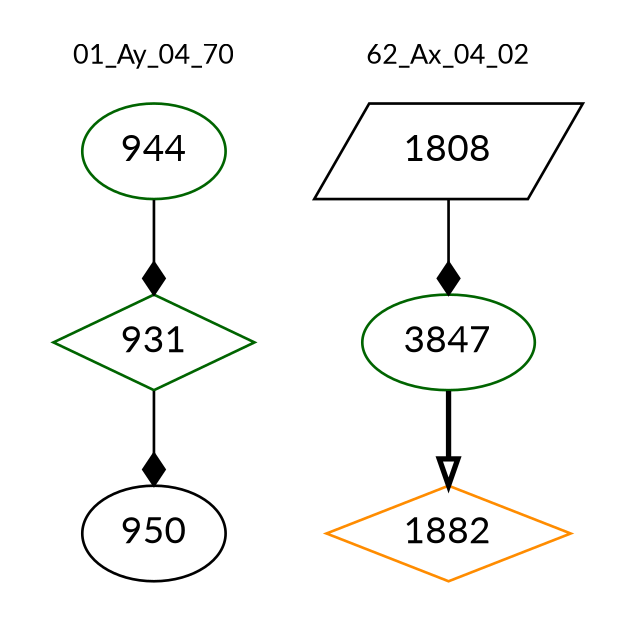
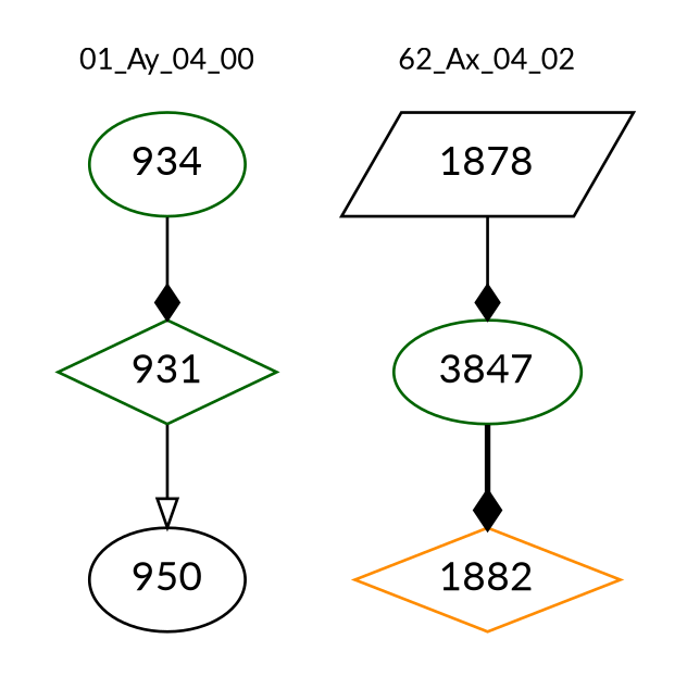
  digraph {
    fontname=Lato
    node [color=darkgreen fontname=Lato shape=ellipse]
    edge [arrowhead=diamond color=black fontname=Lato style=solid]
-   n1 [label=944]
+   n1 [label=934]
    n2 [label=931 shape=diamond]
    n3 [color=black label=950]
-   n4 [color=black label=1808 shape=parallelogram]
+   n4 [color=black label=1878 shape=parallelogram]
    n5 [label=3847]
    n6 [color=darkorange label=1882 shape=diamond]
    subgraph cluster_1 {
      color=white
      fontsize=10
-     label="01_Ay_04_70"
+     label="01_Ay_04_00"
      n1
      n2
      n3
    }
    subgraph cluster_2 {
      color=white
      fontsize=10
      label="62_Ax_04_02"
      n4
      n5
      n6
    }
    n1 -> n2
-   n2 -> n3
+   n2 -> n3 [arrowhead=onormal]
    n4 -> n5
-   n5 -> n6 [arrowhead=onormal style=bold]
+   n5 -> n6 [style=bold]
  }
